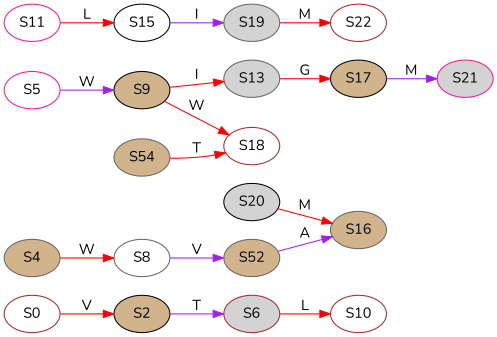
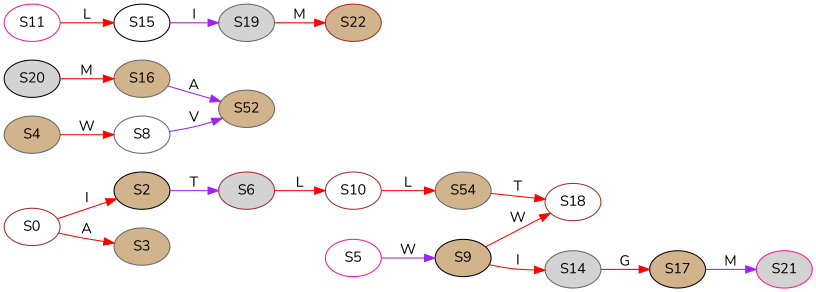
  strict digraph {
    fontname=Nunito
    rankdir=LR
    node [color=gray40 fillcolor=white fontname=Nunito style=filled]
    edge [color=red fontname=Nunito]
    S0 [color=brown]
    S2 [color=black fillcolor=tan]
+   S3 [fillcolor=tan]
    S6 [color=brown fillcolor=lightgrey]
    S8
    S4 [fillcolor=tan]
    S5 [color=deeppink]
    S9 [color=black fillcolor=tan]
    S10 [color=brown]
    n10 [fillcolor=tan label=S52]
-   S13 [fillcolor=lightgrey]
+   S13 [fillcolor=lightgrey label=S14]
    S18 [color=brown]
    n13 [fillcolor=tan label=S54]
    S11 [color=deeppink]
    S15 [color=black]
    S16 [fillcolor=tan]
    S17 [color=black fillcolor=tan]
    S19 [fillcolor=lightgrey]
    S21 [color=deeppink fillcolor=lightgrey]
-   S22 [color=brown]
+   S22 [color=brown fillcolor=tan]
    S20 [color=black fillcolor=lightgrey]
-   S0 -> S2 [label=V]
+   S0 -> S2 [label=I]
+   S0 -> S3 [label=A]
    S2 -> S6 [color=purple label=T]
    S6 -> S10 [label=L]
    S8 -> n10 [color=purple label=V]
    S4 -> S8 [label=W]
    S5 -> S9 [color=purple label=W]
    S9 -> S13 [label=I]
    S9 -> S18 [label=W]
-   n10 -> S16 [color=purple label=A]
+   S10 -> n13 [label=L]
+   S16 -> n10 [color=purple label=A]
    S13 -> S17 [label=G]
    n13 -> S18 [label=T]
    S11 -> S15 [label=L]
    S15 -> S19 [color=purple label=I]
    S17 -> S21 [color=purple label=M]
    S19 -> S22 [label=M]
    S20 -> S16 [label=M]
  }
